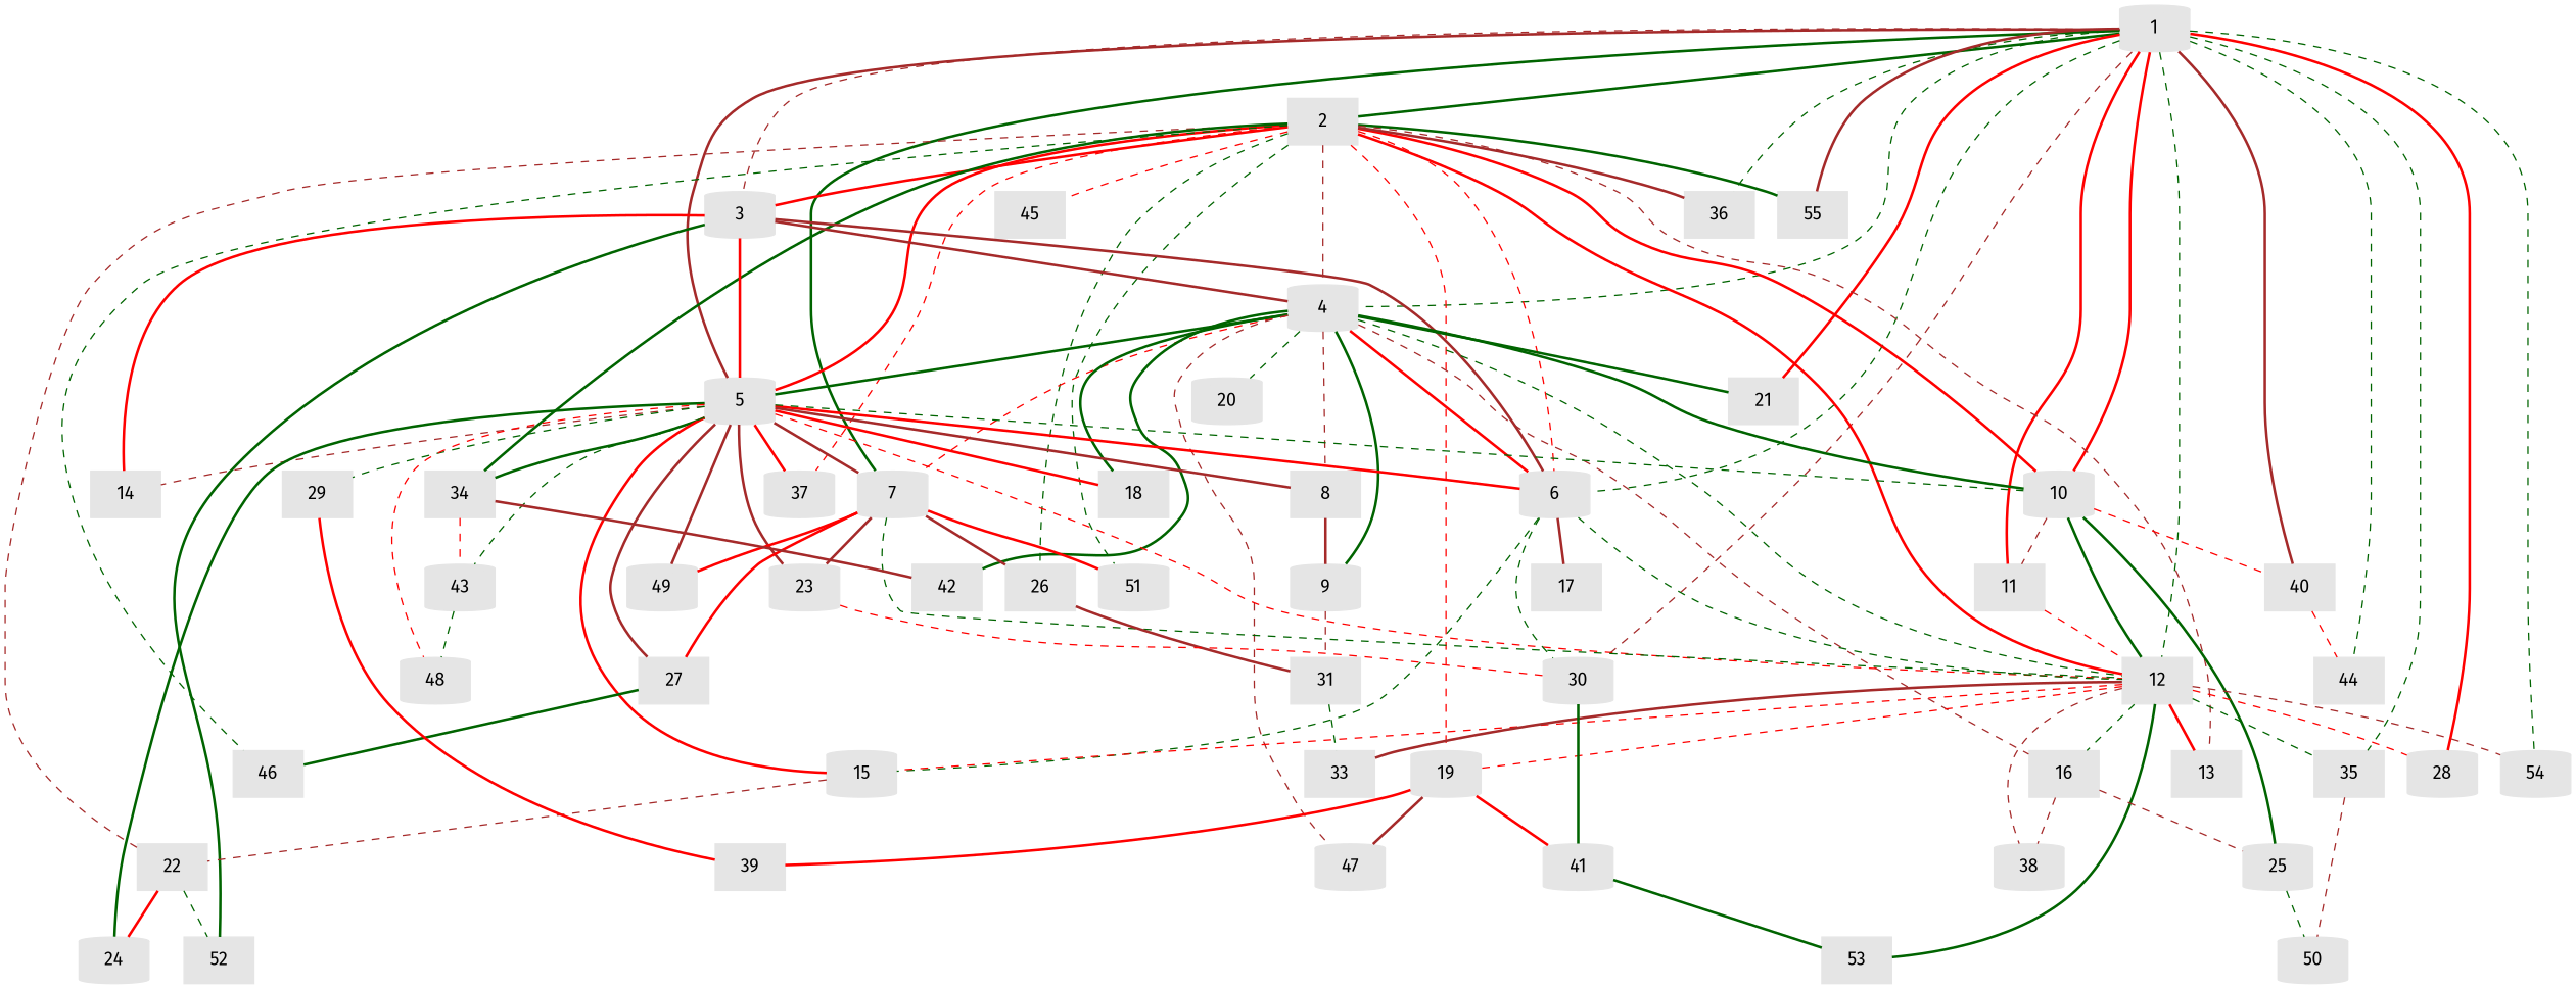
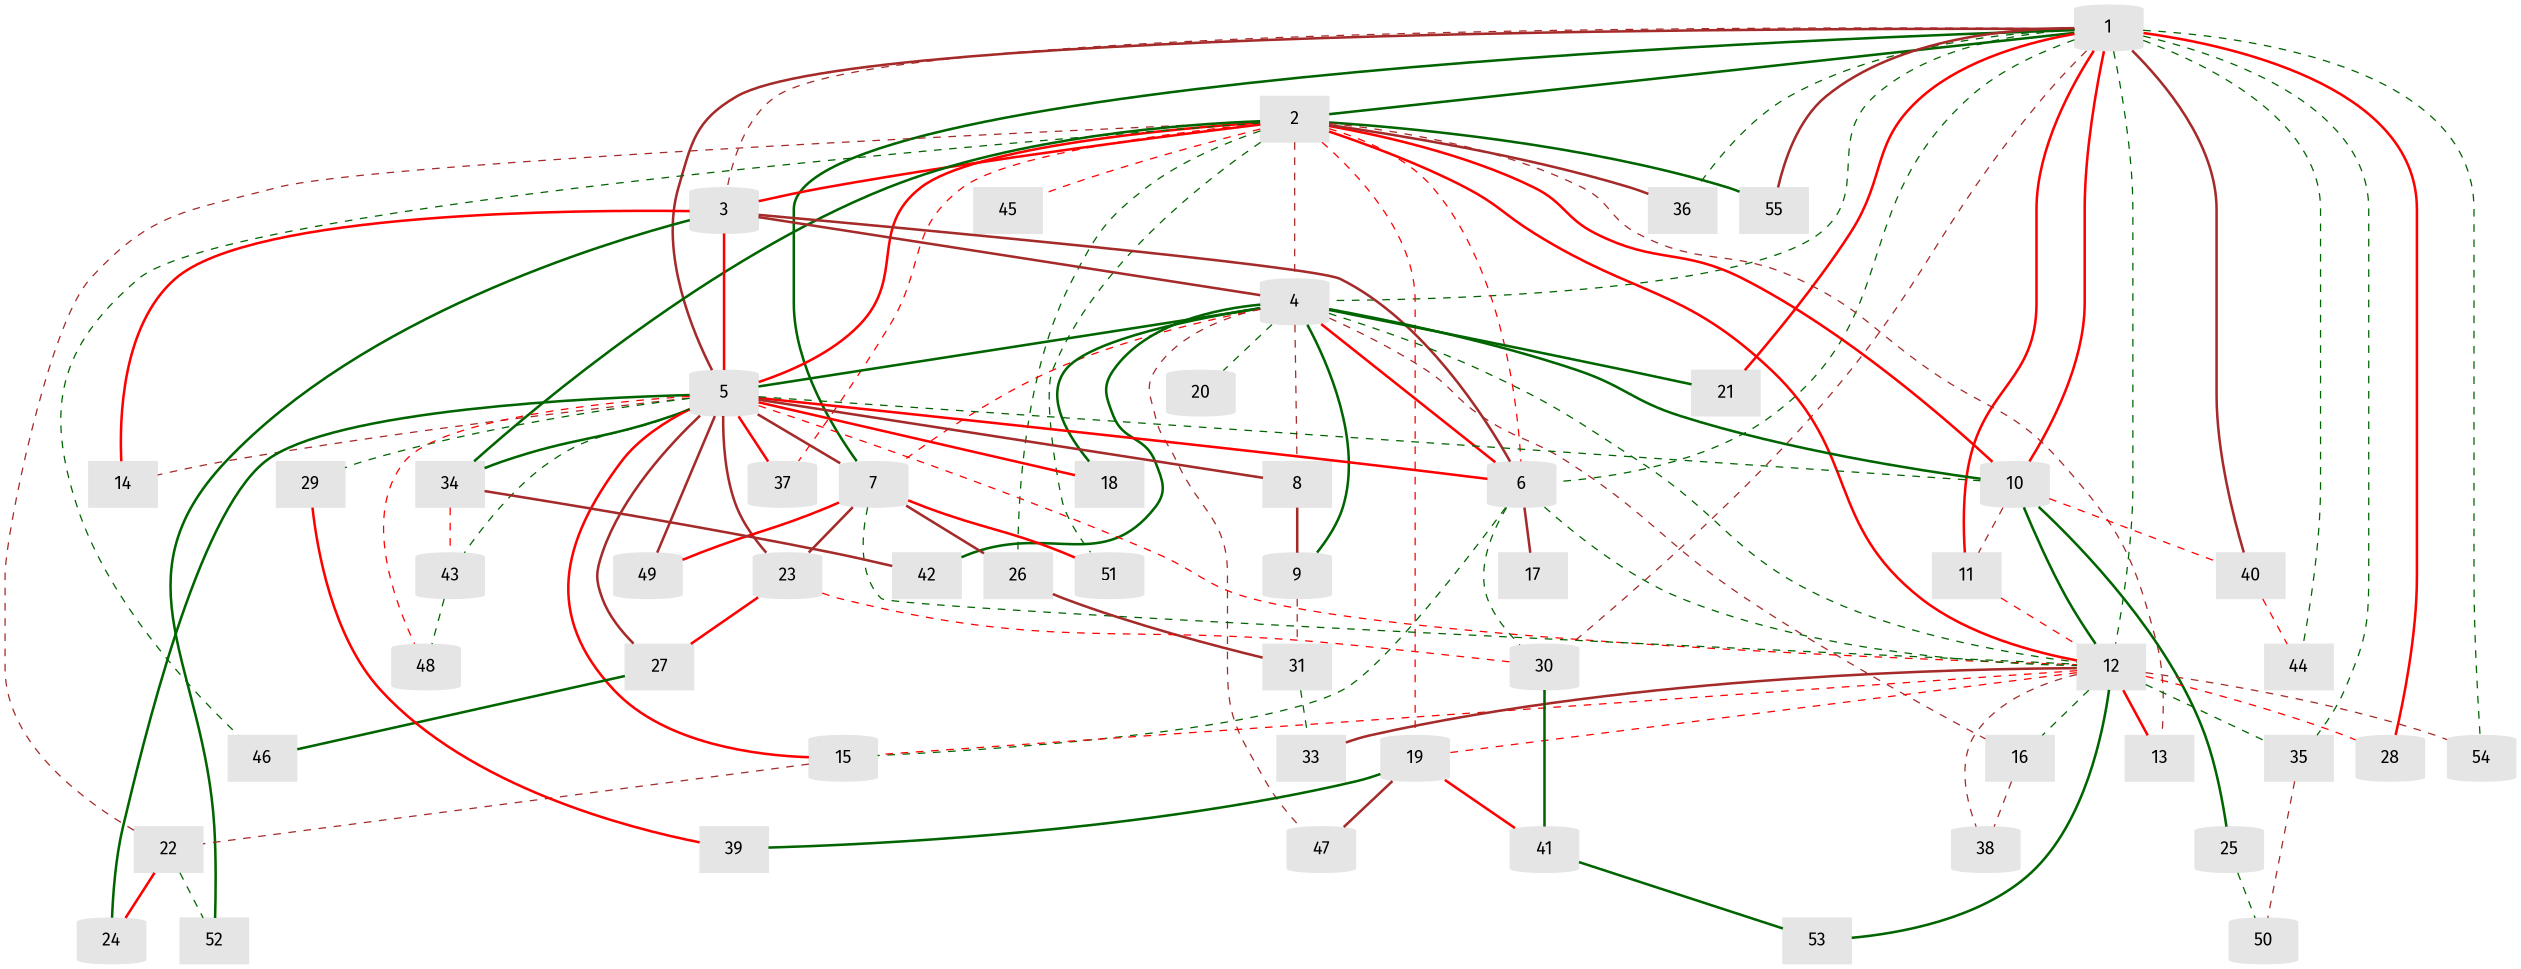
  graph {
    fontname="Fira Sans"
    node [color=gray90 fontname="Fira Sans" shape=box style=filled]
    edge [color=darkgreen fontname="Fira Sans" style=bold weight=1.0]
    1 [shape=cylinder]
    2
    3 [shape=cylinder]
    4 [shape=cylinder]
    5 [shape=cylinder]
    6 [shape=cylinder]
    7 [shape=cylinder]
    10 [shape=cylinder]
    11
    12
    21
    28 [shape=cylinder]
    30 [shape=cylinder]
    35
    36
    40
    44
    54 [shape=cylinder]
    55
    13
    19 [shape=cylinder]
    22
    26
    34
    37 [shape=cylinder]
    45
    46
    51 [shape=cylinder]
    14
    52
    8
    9 [shape=cylinder]
    16
    18
    20 [shape=cylinder]
    42
    47 [shape=cylinder]
    15 [shape=cylinder]
    23 [shape=cylinder]
    24 [shape=cylinder]
    27
    29
    43 [shape=cylinder]
    48 [shape=cylinder]
    49 [shape=cylinder]
    17
    25 [shape=cylinder]
    33
    38 [shape=cylinder]
    53
    41 [shape=cylinder]
    50 [shape=cylinder]
    39
    31
    1 -- 2 [weight=4.0]
    1 -- 3 [color=brown style=dashed weight=2.0]
    1 -- 4 [style=dashed weight=4.0]
    1 -- 5 [color=brown weight=4.0]
    1 -- 6 [style=dashed weight=2.0]
    1 -- 7
    1 -- 10 [color=red weight=2.0]
    1 -- 11 [color=red]
    1 -- 12 [style=dashed weight=20.0]
    1 -- 21 [color=red]
    1 -- 28 [color=red]
    1 -- 30 [color=brown style=dashed weight=2.0]
    1 -- 35 [style=dashed]
    1 -- 36 [style=dashed]
    1 -- 40 [color=brown]
    1 -- 44 [style=dashed]
    1 -- 54 [style=dashed]
    1 -- 55 [color=brown]
    2 -- 3 [color=red weight=2.0]
    2 -- 4 [color=brown style=dashed weight=4.0]
    2 -- 5 [color=red weight=4.0]
    2 -- 6 [color=red style=dashed weight=3.0]
    2 -- 10 [color=red]
    2 -- 12 [color=red weight=3.0]
    2 -- 36 [color=brown]
    2 -- 55
    2 -- 13 [color=brown style=dashed]
    2 -- 19 [color=red style=dashed]
    2 -- 22 [color=brown style=dashed]
    2 -- 26 [style=dashed]
    2 -- 34
    2 -- 37 [color=red style=dashed]
    2 -- 45 [color=red style=dashed weight=2.0]
    2 -- 46 [style=dashed]
    2 -- 51 [style=dashed]
    3 -- 4 [color=brown weight=3.0]
    3 -- 5 [color=red weight=2.0]
    3 -- 6 [color=brown]
    3 -- 14 [color=red weight=2.0]
    3 -- 52
    4 -- 5 [weight=4.0]
    4 -- 6 [color=red weight=2.0]
    4 -- 7 [color=red style=dashed]
    4 -- 10
    4 -- 12 [style=dashed weight=2.0]
    4 -- 21
    4 -- 8 [color=brown style=dashed]
    4 -- 9
    4 -- 16 [color=brown style=dashed]
    4 -- 18
    4 -- 20 [style=dashed]
    4 -- 42
    4 -- 47 [color=brown style=dashed]
    5 -- 6 [color=red weight=2.0]
    5 -- 7 [color=brown weight=2.0]
    5 -- 10 [style=dashed]
    5 -- 12 [color=red style=dashed weight=2.0]
    5 -- 34
    5 -- 37 [color=red]
    5 -- 14 [color=brown style=dashed]
    5 -- 8 [color=brown]
    5 -- 18 [color=red]
    5 -- 15 [color=red]
    5 -- 23 [color=brown]
    5 -- 24
    5 -- 27 [color=brown]
    5 -- 29 [style=dashed weight=2.0]
    5 -- 43 [style=dashed]
    5 -- 48 [color=red style=dashed]
    5 -- 49 [color=brown]
    6 -- 12 [style=dashed]
    6 -- 30 [style=dashed]
    6 -- 15 [style=dashed]
    6 -- 17 [color=brown]
    7 -- 12 [style=dashed weight=2.0]
    7 -- 26 [color=brown]
    7 -- 51 [color=red]
    7 -- 23 [color=brown weight=2.0]
-   7 -- 27 [color=red]
+   23 -- 27 [color=red]
    7 -- 49 [color=red]
    10 -- 11 [color=brown style=dashed]
    10 -- 12 [weight=2.0]
    10 -- 40 [color=red style=dashed]
    10 -- 25
    11 -- 12 [color=red style=dashed]
    12 -- 28 [color=red style=dashed]
    12 -- 35 [style=dashed]
    12 -- 54 [color=brown style=dashed]
    12 -- 13 [color=red]
    12 -- 19 [color=red style=dashed]
    12 -- 16 [style=dashed]
    12 -- 15 [color=red style=dashed]
    12 -- 33 [color=brown]
    12 -- 38 [color=brown style=dashed]
    12 -- 53
    30 -- 41
    35 -- 50 [color=brown style=dashed]
    40 -- 44 [color=red style=dashed]
    19 -- 47 [color=brown]
    19 -- 41 [color=red]
-   19 -- 39 [color=red]
+   19 -- 39
    22 -- 52 [style=dashed]
    22 -- 24 [color=red]
    26 -- 31 [color=brown]
    34 -- 42 [color=brown]
    34 -- 43 [color=red style=dashed]
    8 -- 9 [color=brown]
    9 -- 31 [color=brown style=dashed]
-   16 -- 25 [color=brown style=dashed]
    16 -- 38 [color=brown style=dashed]
    15 -- 22 [color=brown style=dashed]
    23 -- 30 [color=red style=dashed]
    27 -- 46
    29 -- 39 [color=red]
    43 -- 48 [style=dashed]
    25 -- 50 [style=dashed]
    41 -- 53
    31 -- 33 [style=dashed]
  }
